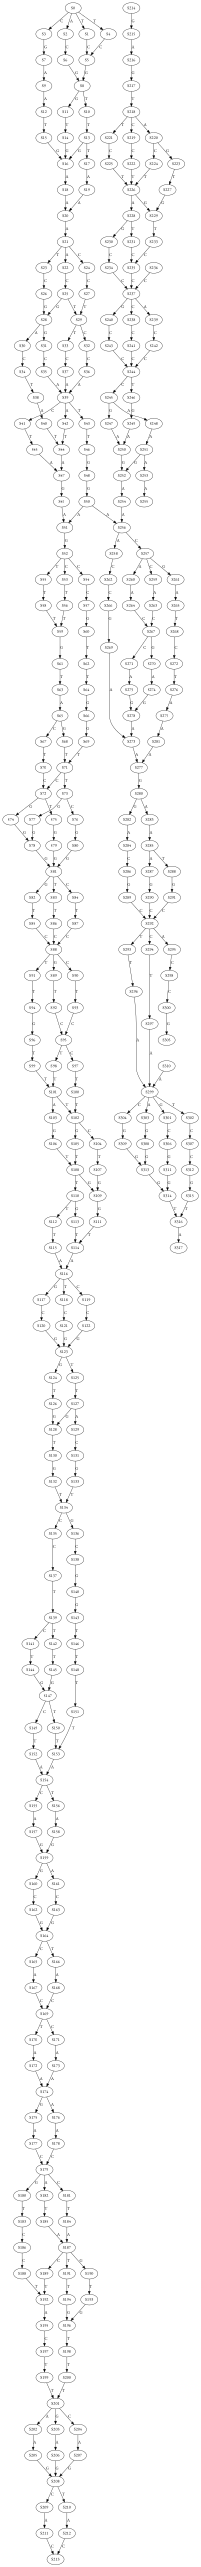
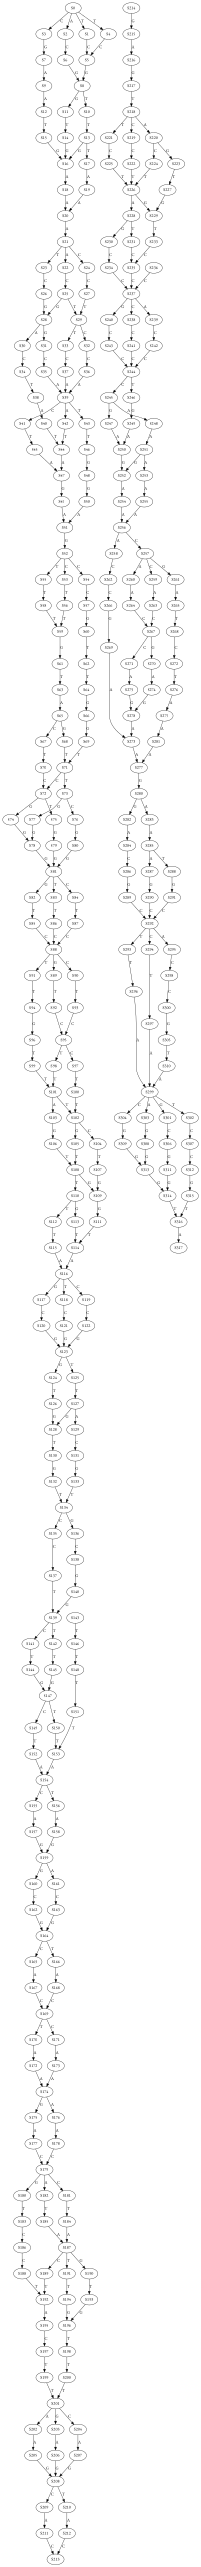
  strict digraph {
    fontname="EB Garamond"
    node [fontname="EB Garamond"]
    edge [fontname="EB Garamond"]
    S0
    S1
    S2
    S3
    S4
    S5
    S6
    S7
    S8
    S9
    S10
    S11
    S12
    S13
    S14
    S15
    S16
    S17
    S18
    S19
    S20
    S21
    S22
    S23
    S24
    S25
    S26
    S27
    S28
    S29
    S30
    S31
    S32
    S33
    S34
    S35
    S36
    S37
    S38
    S39
    S40
    S41
    S42
    S43
    S44
    S45
    S46
    S47
    S48
    S49
    S50
    S51
    S52
    S53
    S54
    S55
    S56
    S57
    S58
    S59
    S60
    S61
    S62
    S63
    S64
    S65
    S66
    S67
    S68
    S69
    S70
    S71
    S72
    S73
    S74
    S75
    S76
    S77
    S78
    S79
    S80
    S81
    S82
    S83
    S84
    S85
    S86
    S87
    S88
    S89
    S90
    S91
    S92
    S93
    S94
    S95
    S96
    S97
    S98
    S99
    S100
    S101
    S102
    S103
    S104
    S105
    S106
    S107
    S108
    S109
    S110
    S111
    S112
    S113
    S114
    S115
    S116
    S117
    S118
    S119
    S120
    S121
    S122
    S123
    S124
    S125
    S126
    S127
    S128
    S129
    S130
    S131
    S132
    S133
    S134
    S135
    S136
    S137
    S138
    S139
    S140
    S141
    S142
    S143
    S144
    S145
    S146
    S147
    S148
    S149
    S150
    S151
    S152
    S153
    S154
    S155
    S156
    S157
    S158
    S159
    S160
    S161
    S162
    S163
    S164
    S165
    S166
    S167
    S168
    S169
    S170
    S171
    S172
    S173
    S174
    S175
    S176
    S177
    S178
    S179
    S180
    S181
    S182
    S183
    S184
    S185
    S186
    S187
    S188
    S189
    S190
    S191
    S192
    S193
    S194
    S195
    S196
    S197
    S198
    S199
    S200
    S201
    S202
    S203
    S204
    S205
    S206
    S207
    S208
    S209
    S210
    S211
    S212
    S213
    S214
    S215
    S216
    S217
    S218
    S219
    S220
    S221
    S222
    S223
    S224
    S225
    S226
    S227
    S228
    S229
    S230
    S231
    S233
    S234
    S235
    S237
    S236
    S238
    S239
    S240
    S241
    S242
    S243
    S244
    S245
    S246
    S247
    S248
    S249
    S250
    S251
    S252
    S253
    S254
    S255
    S256
    S257
    S258
    S259
    S260
    S261
    S262
    S263
    S264
    S265
    S266
    S267
    S268
    S269
    S270
    S271
    S272
    S273
    S274
    S275
    S276
    S277
    S278
    S279
    S280
    S281
    S282
    S283
    S284
    S285
    S286
    S287
    S288
    S289
    S290
    S291
    S292
    S293
    S294
    S295
    S296
    S297
    S298
    S299
    S300
    S301
    S302
    S303
    S304
    S305
    S306
    S307
    S308
    S309
    S310
    S311
    S312
    S313
    S314
    S315
    S316
    S317
    S0 -> S1 [label=T]
    S0 -> S2 [label=A]
    S0 -> S3 [label=C]
    S0 -> S4 [label=T]
    S1 -> S5 [label=C]
    S2 -> S6 [label=C]
    S3 -> S7 [label=G]
    S4 -> S5 [label=C]
    S5 -> S8 [label=G]
    S6 -> S8 [label=G]
    S7 -> S9 [label=A]
    S8 -> S10 [label=T]
    S8 -> S11 [label=G]
    S9 -> S12 [label=A]
    S10 -> S13 [label=T]
    S11 -> S14 [label=T]
    S12 -> S15 [label=T]
    S13 -> S16 [label=G]
    S13 -> S17 [label=T]
    S14 -> S16 [label=G]
    S15 -> S16 [label=G]
    S16 -> S18 [label=A]
    S17 -> S19 [label=A]
    S18 -> S20 [label=A]
    S19 -> S20 [label=A]
    S20 -> S21 [label=A]
    S21 -> S22 [label=A]
    S21 -> S23 [label=T]
    S21 -> S24 [label=C]
    S22 -> S25 [label=C]
    S23 -> S26 [label=C]
    S24 -> S27 [label=C]
    S25 -> S28 [label=G]
    S25 -> S29 [label=T]
    S26 -> S28 [label=G]
    S27 -> S29 [label=T]
    S28 -> S30 [label=A]
    S28 -> S31 [label=G]
    S29 -> S32 [label=C]
    S29 -> S33 [label=T]
    S30 -> S34 [label=C]
    S31 -> S35 [label=C]
    S32 -> S36 [label=C]
    S33 -> S37 [label=C]
    S34 -> S38 [label=T]
    S35 -> S39 [label=A]
    S36 -> S39 [label=A]
    S37 -> S39 [label=A]
    S38 -> S40 [label=A]
    S39 -> S41 [label=C]
    S39 -> S42 [label=A]
    S39 -> S43 [label=T]
    S40 -> S44 [label=T]
    S41 -> S45 [label=T]
    S42 -> S44 [label=T]
    S43 -> S46 [label=T]
    S44 -> S47 [label=A]
    S45 -> S47 [label=A]
    S46 -> S48 [label=G]
    S47 -> S49 [label=G]
    S48 -> S50 [label=G]
    S49 -> S51 [label=A]
    S50 -> S51 [label=A]
    S51 -> S52 [label=G]
    S52 -> S53 [label=C]
    S52 -> S54 [label=C]
    S52 -> S55 [label=T]
    S53 -> S56 [label=T]
    S54 -> S57 [label=C]
    S55 -> S58 [label=T]
    S56 -> S59 [label=T]
    S57 -> S60 [label=G]
    S58 -> S59 [label=T]
    S59 -> S61 [label=G]
    S60 -> S62 [label=T]
    S61 -> S63 [label=T]
    S62 -> S64 [label=T]
    S63 -> S65 [label=A]
    S64 -> S66 [label=G]
    S65 -> S67 [label=C]
    S65 -> S68 [label=G]
    S66 -> S69 [label=G]
    S67 -> S70 [label=T]
    S68 -> S71 [label=T]
    S69 -> S71 [label=T]
    S70 -> S72 [label=C]
    S71 -> S72 [label=C]
    S71 -> S73 [label=T]
    S72 -> S74 [label=G]
    S72 -> S75 [label=T]
    S73 -> S76 [label=C]
    S73 -> S77 [label=G]
    S74 -> S78 [label=G]
    S75 -> S79 [label=G]
    S76 -> S80 [label=G]
    S77 -> S78 [label=G]
    S78 -> S81 [label=G]
    S79 -> S81 [label=G]
    S80 -> S81 [label=G]
    S81 -> S82 [label=G]
    S81 -> S83 [label=T]
    S81 -> S84 [label=C]
    S82 -> S85 [label=T]
    S83 -> S86 [label=T]
    S84 -> S87 [label=T]
    S85 -> S88 [label=C]
    S86 -> S88 [label=C]
    S87 -> S88 [label=C]
    S88 -> S89 [label=G]
    S88 -> S90 [label=C]
    S88 -> S91 [label=T]
    S89 -> S92 [label=T]
    S90 -> S93 [label=T]
    S91 -> S94 [label=T]
    S92 -> S95 [label=C]
    S93 -> S95 [label=C]
    S94 -> S96 [label=G]
    S95 -> S97 [label=C]
    S95 -> S98 [label=T]
    S96 -> S99 [label=T]
    S97 -> S100 [label=T]
    S98 -> S101 [label=T]
    S99 -> S101 [label=T]
    S100 -> S102 [label=T]
    S101 -> S102 [label=T]
    S101 -> S103 [label=A]
    S102 -> S104 [label=C]
    S102 -> S105 [label=G]
    S103 -> S106 [label=G]
    S104 -> S107 [label=T]
    S105 -> S108 [label=T]
    S106 -> S108 [label=T]
    S107 -> S109 [label=G]
    S108 -> S109 [label=G]
    S108 -> S110 [label=T]
    S109 -> S111 [label=G]
    S110 -> S112 [label=T]
    S110 -> S113 [label=G]
    S111 -> S114 [label=T]
    S112 -> S115 [label=T]
    S113 -> S114 [label=T]
    S114 -> S116 [label=A]
    S115 -> S116 [label=A]
    S116 -> S117 [label=G]
    S116 -> S118 [label=T]
    S116 -> S119 [label=C]
    S117 -> S120 [label=C]
    S118 -> S121 [label=C]
    S119 -> S122 [label=C]
    S120 -> S123 [label=G]
    S121 -> S123 [label=G]
    S122 -> S123 [label=G]
    S123 -> S124 [label=G]
    S123 -> S125 [label=T]
    S124 -> S126 [label=T]
    S125 -> S127 [label=T]
    S126 -> S128 [label=G]
    S127 -> S128 [label=G]
    S127 -> S129 [label=A]
    S128 -> S130 [label=T]
    S129 -> S131 [label=C]
    S130 -> S132 [label=G]
    S131 -> S133 [label=G]
    S132 -> S134 [label=T]
    S133 -> S134 [label=T]
    S134 -> S135 [label=C]
    S134 -> S136 [label=G]
    S135 -> S137 [label=C]
    S136 -> S138 [label=C]
    S137 -> S139 [label=T]
    S138 -> S140 [label=G]
    S139 -> S141 [label=C]
    S139 -> S142 [label=T]
-   S140 -> S143 [label=G]
+   S140 -> S139 [label=G]
    S141 -> S144 [label=T]
    S142 -> S145 [label=T]
    S143 -> S146 [label=T]
    S144 -> S147 [label=G]
    S145 -> S147 [label=G]
    S146 -> S148 [label=T]
    S147 -> S149 [label=C]
    S147 -> S150 [label=T]
    S148 -> S151 [label=T]
    S149 -> S152 [label=T]
    S150 -> S153 [label=T]
    S151 -> S153 [label=T]
    S152 -> S154 [label=A]
    S153 -> S154 [label=A]
    S154 -> S155 [label=C]
    S154 -> S156 [label=T]
    S155 -> S157 [label=A]
    S156 -> S158 [label=A]
    S157 -> S159 [label=G]
    S158 -> S159 [label=G]
    S159 -> S160 [label=G]
    S159 -> S161 [label=A]
    S160 -> S162 [label=C]
    S161 -> S163 [label=C]
    S162 -> S164 [label=G]
    S163 -> S164 [label=G]
    S164 -> S165 [label=C]
    S164 -> S166 [label=T]
    S165 -> S167 [label=A]
    S166 -> S168 [label=A]
    S167 -> S169 [label=C]
    S168 -> S169 [label=C]
    S169 -> S170 [label=T]
    S169 -> S171 [label=C]
    S170 -> S172 [label=A]
    S171 -> S173 [label=A]
    S172 -> S174 [label=A]
    S173 -> S174 [label=A]
    S174 -> S175 [label=G]
    S174 -> S176 [label=A]
    S175 -> S177 [label=A]
    S176 -> S178 [label=A]
    S177 -> S179 [label=C]
    S178 -> S179 [label=C]
    S179 -> S180 [label=G]
    S179 -> S181 [label=C]
    S179 -> S182 [label=A]
    S180 -> S183 [label=T]
    S181 -> S184 [label=T]
    S182 -> S185 [label=T]
    S183 -> S186 [label=C]
    S184 -> S187 [label=A]
    S185 -> S187 [label=A]
    S186 -> S188 [label=C]
    S187 -> S189 [label=C]
    S187 -> S190 [label=G]
    S187 -> S191 [label=T]
    S188 -> S192 [label=T]
    S189 -> S192 [label=T]
    S190 -> S193 [label=T]
    S191 -> S194 [label=T]
    S192 -> S195 [label=A]
    S193 -> S196 [label=G]
    S194 -> S196 [label=G]
    S195 -> S197 [label=C]
    S196 -> S198 [label=T]
    S197 -> S199 [label=T]
    S198 -> S200 [label=T]
    S199 -> S201 [label=T]
    S200 -> S201 [label=T]
    S201 -> S202 [label=A]
    S201 -> S203 [label=G]
    S201 -> S204 [label=C]
    S202 -> S205 [label=A]
    S203 -> S206 [label=A]
    S204 -> S207 [label=A]
    S205 -> S208 [label=G]
    S206 -> S208 [label=G]
    S207 -> S208 [label=G]
    S208 -> S209 [label=C]
    S208 -> S210 [label=T]
    S209 -> S211 [label=A]
    S210 -> S212 [label=A]
    S211 -> S213 [label=C]
    S212 -> S213 [label=C]
    S214 -> S215 [label=G]
    S215 -> S216 [label=A]
    S216 -> S217 [label=G]
    S217 -> S218 [label=T]
    S218 -> S219 [label=C]
    S218 -> S220 [label=A]
    S218 -> S221 [label=T]
    S219 -> S222 [label=C]
    S220 -> S223 [label=G]
    S220 -> S224 [label=C]
    S221 -> S225 [label=C]
    S222 -> S226 [label=T]
    S223 -> S227 [label=T]
    S224 -> S226 [label=T]
    S225 -> S226 [label=T]
    S226 -> S228 [label=A]
    S226 -> S229 [label=G]
    S227 -> S229 [label=G]
    S228 -> S230 [label=G]
    S228 -> S231 [label=T]
    S229 -> S233 [label=T]
    S230 -> S234 [label=C]
    S231 -> S235 [label=C]
    S233 -> S235 [label=C]
    S234 -> S237 [label=C]
    S235 -> S237 [label=C]
    S237 -> S238 [label=C]
    S237 -> S239 [label=A]
    S237 -> S240 [label=G]
    S236 -> S237 [label=C]
    S238 -> S241 [label=C]
    S239 -> S242 [label=C]
    S240 -> S243 [label=C]
    S241 -> S244 [label=C]
    S242 -> S244 [label=C]
    S243 -> S244 [label=C]
    S244 -> S245 [label=C]
    S244 -> S246 [label=T]
    S245 -> S247 [label=G]
    S245 -> S248 [label=A]
    S246 -> S249 [label=G]
    S247 -> S250 [label=A]
    S248 -> S251 [label=A]
    S249 -> S250 [label=A]
    S250 -> S252 [label=G]
    S251 -> S252 [label=G]
    S251 -> S253 [label=A]
    S252 -> S254 [label=A]
    S253 -> S255 [label=A]
    S254 -> S256 [label=A]
-   S50 -> S256 [label=A]
+   S255 -> S256 [label=A]
    S256 -> S257 [label=C]
    S256 -> S258 [label=A]
    S257 -> S259 [label=C]
    S257 -> S260 [label=A]
    S257 -> S261 [label=G]
    S258 -> S262 [label=C]
    S259 -> S263 [label=A]
    S260 -> S264 [label=A]
    S261 -> S265 [label=A]
    S262 -> S266 [label=C]
    S263 -> S267 [label=C]
    S264 -> S267 [label=C]
    S265 -> S268 [label=T]
    S266 -> S269 [label=G]
    S267 -> S270 [label=G]
    S267 -> S271 [label=C]
    S268 -> S272 [label=C]
    S269 -> S273 [label=A]
    S270 -> S274 [label=A]
    S271 -> S275 [label=A]
    S272 -> S276 [label=T]
    S273 -> S277 [label=A]
    S274 -> S278 [label=G]
    S275 -> S278 [label=G]
    S276 -> S279 [label=A]
    S277 -> S280 [label=G]
    S278 -> S273 [label=A]
    S279 -> S281 [label=A]
    S280 -> S282 [label=G]
    S280 -> S283 [label=A]
    S281 -> S277 [label=A]
    S282 -> S284 [label=A]
    S283 -> S285 [label=A]
    S284 -> S286 [label=C]
    S285 -> S287 [label=A]
    S285 -> S288 [label=T]
    S286 -> S289 [label=G]
    S287 -> S290 [label=G]
    S288 -> S291 [label=G]
    S289 -> S292 [label=C]
    S290 -> S292 [label=C]
    S291 -> S292 [label=C]
    S292 -> S293 [label=T]
    S292 -> S294 [label=C]
    S292 -> S295 [label=A]
    S293 -> S296 [label=T]
    S294 -> S297 [label=T]
    S295 -> S298 [label=C]
    S296 -> S299 [label=A]
    S297 -> S299 [label=A]
    S298 -> S300 [label=C]
    S299 -> S301 [label=G]
    S299 -> S302 [label=T]
    S299 -> S303 [label=A]
    S299 -> S304 [label=C]
    S300 -> S305 [label=G]
    S301 -> S306 [label=C]
    S302 -> S307 [label=C]
    S303 -> S308 [label=G]
    S304 -> S309 [label=G]
+   S305 -> S310 [label=T]
    S306 -> S311 [label=G]
    S307 -> S312 [label=C]
    S308 -> S313 [label=G]
    S309 -> S313 [label=G]
    S310 -> S299 [label=A]
    S311 -> S314 [label=G]
    S312 -> S315 [label=G]
    S313 -> S314 [label=G]
    S314 -> S316 [label=T]
    S315 -> S316 [label=T]
    S316 -> S317 [label=A]
  }
